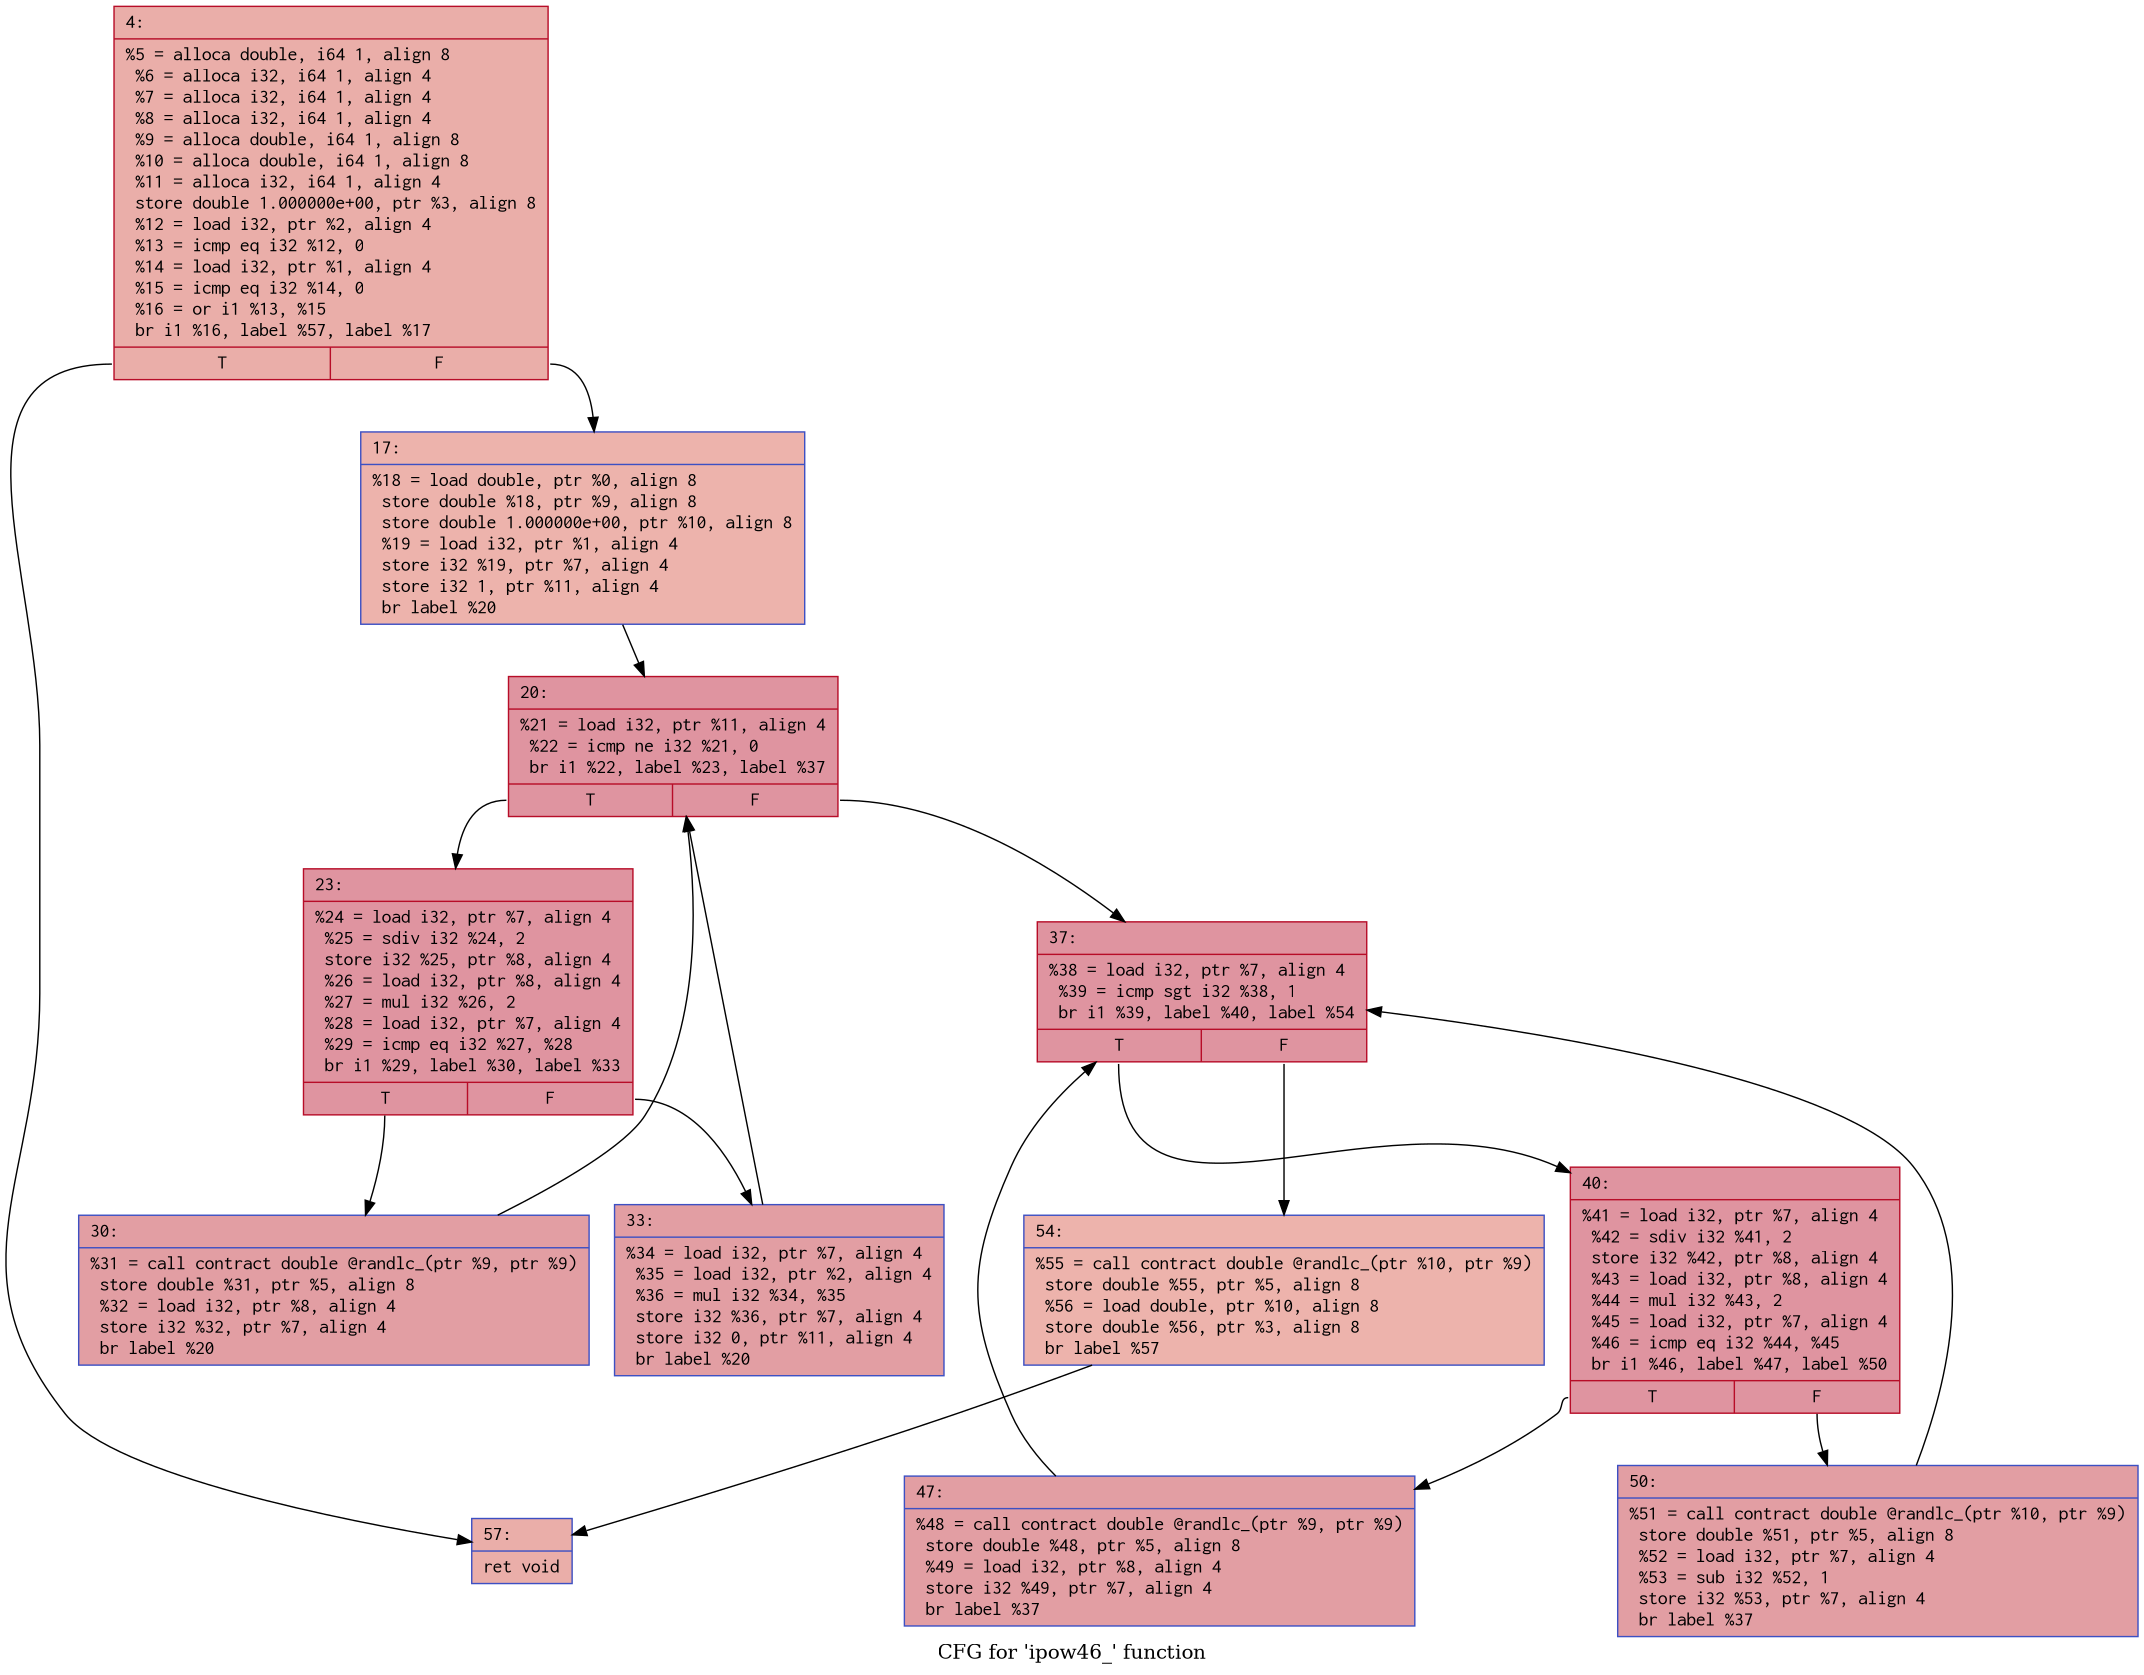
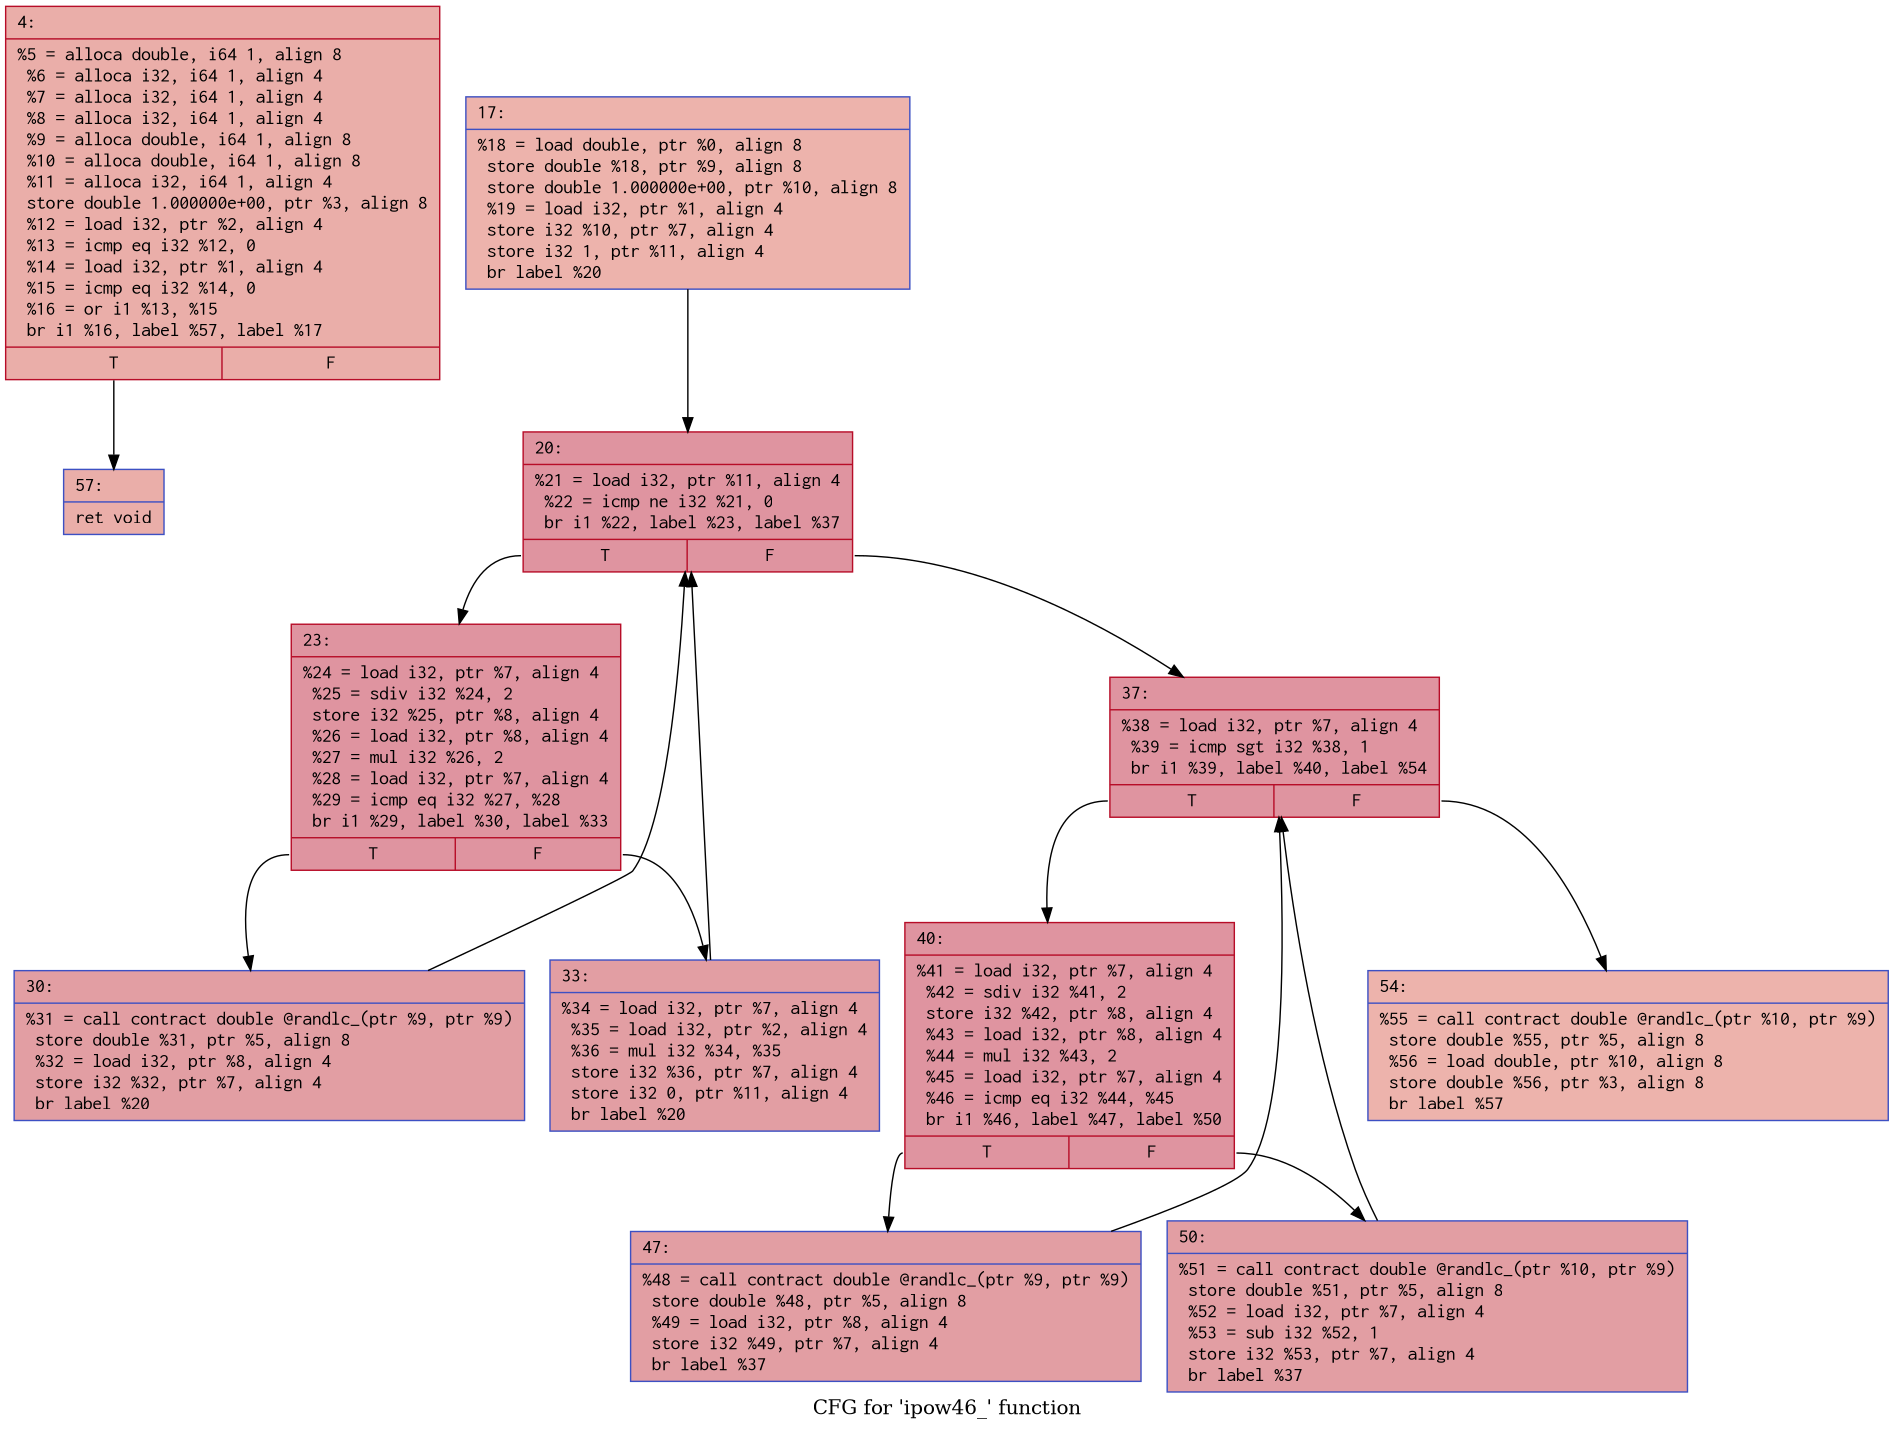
  digraph {
    label="CFG for 'ipow46_' function"
    node [color="#3d50c3ff" fillcolor="#b70d2870" fontname=Courier shape=record style=filled]
    n1 [color="#b70d28ff" fillcolor="#d0473d70" label="{4:\l|  %5 = alloca double, i64 1, align 8\l  %6 = alloca i32, i64 1, align 4\l  %7 = alloca i32, i64 1, align 4\l  %8 = alloca i32, i64 1, align 4\l  %9 = alloca double, i64 1, align 8\l  %10 = alloca double, i64 1, align 8\l  %11 = alloca i32, i64 1, align 4\l  store double 1.000000e+00, ptr %3, align 8\l  %12 = load i32, ptr %2, align 4\l  %13 = icmp eq i32 %12, 0\l  %14 = load i32, ptr %1, align 4\l  %15 = icmp eq i32 %14, 0\l  %16 = or i1 %13, %15\l  br i1 %16, label %57, label %17\l|{<s0>T|<s1>F}}"]
    n2 [fillcolor="#d0473d70" label="{57:\l|  ret void\l}"]
-   n3 [fillcolor="#d6524470" label="{17:\l|  %18 = load double, ptr %0, align 8\l  store double %18, ptr %9, align 8\l  store double 1.000000e+00, ptr %10, align 8\l  %19 = load i32, ptr %1, align 4\l  store i32 %19, ptr %7, align 4\l  store i32 1, ptr %11, align 4\l  br label %20\l}"]
+   n3 [fillcolor="#d6524470" label="{17:\l|  %18 = load double, ptr %0, align 8\l  store double %18, ptr %9, align 8\l  store double 1.000000e+00, ptr %10, align 8\l  %19 = load i32, ptr %1, align 4\l  store i32 %10, ptr %7, align 4\l  store i32 1, ptr %11, align 4\l  br label %20\l}"]
    n4 [color="#b70d28ff" label="{20:\l|  %21 = load i32, ptr %11, align 4\l  %22 = icmp ne i32 %21, 0\l  br i1 %22, label %23, label %37\l|{<s0>T|<s1>F}}"]
    n5 [color="#b70d28ff" label="{23:\l|  %24 = load i32, ptr %7, align 4\l  %25 = sdiv i32 %24, 2\l  store i32 %25, ptr %8, align 4\l  %26 = load i32, ptr %8, align 4\l  %27 = mul i32 %26, 2\l  %28 = load i32, ptr %7, align 4\l  %29 = icmp eq i32 %27, %28\l  br i1 %29, label %30, label %33\l|{<s0>T|<s1>F}}"]
    n6 [color="#b70d28ff" label="{37:\l|  %38 = load i32, ptr %7, align 4\l  %39 = icmp sgt i32 %38, 1\l  br i1 %39, label %40, label %54\l|{<s0>T|<s1>F}}"]
    n7 [fillcolor="#be242e70" label="{30:\l|  %31 = call contract double @randlc_(ptr %9, ptr %9)\l  store double %31, ptr %5, align 8\l  %32 = load i32, ptr %8, align 4\l  store i32 %32, ptr %7, align 4\l  br label %20\l}"]
    n8 [fillcolor="#be242e70" label="{33:\l|  %34 = load i32, ptr %7, align 4\l  %35 = load i32, ptr %2, align 4\l  %36 = mul i32 %34, %35\l  store i32 %36, ptr %7, align 4\l  store i32 0, ptr %11, align 4\l  br label %20\l}"]
    n9 [color="#b70d28ff" label="{40:\l|  %41 = load i32, ptr %7, align 4\l  %42 = sdiv i32 %41, 2\l  store i32 %42, ptr %8, align 4\l  %43 = load i32, ptr %8, align 4\l  %44 = mul i32 %43, 2\l  %45 = load i32, ptr %7, align 4\l  %46 = icmp eq i32 %44, %45\l  br i1 %46, label %47, label %50\l|{<s0>T|<s1>F}}"]
    n10 [fillcolor="#d6524470" label="{54:\l|  %55 = call contract double @randlc_(ptr %10, ptr %9)\l  store double %55, ptr %5, align 8\l  %56 = load double, ptr %10, align 8\l  store double %56, ptr %3, align 8\l  br label %57\l}"]
    n11 [fillcolor="#be242e70" label="{47:\l|  %48 = call contract double @randlc_(ptr %9, ptr %9)\l  store double %48, ptr %5, align 8\l  %49 = load i32, ptr %8, align 4\l  store i32 %49, ptr %7, align 4\l  br label %37\l}"]
    n12 [fillcolor="#be242e70" label="{50:\l|  %51 = call contract double @randlc_(ptr %10, ptr %9)\l  store double %51, ptr %5, align 8\l  %52 = load i32, ptr %7, align 4\l  %53 = sub i32 %52, 1\l  store i32 %53, ptr %7, align 4\l  br label %37\l}"]
    n1 -> n2 [tailport=s0]
-   n1 -> n3 [tailport=s1]
    n3 -> n4
    n4 -> n5 [tailport=s0]
    n4 -> n6 [tailport=s1]
    n5 -> n7 [tailport=s0]
    n5 -> n8 [tailport=s1]
    n6 -> n9 [tailport=s0]
    n6 -> n10 [tailport=s1]
    n7 -> n4
    n8 -> n4
    n9 -> n11 [tailport=s0]
    n9 -> n12 [tailport=s1]
-   n10 -> n2
    n11 -> n6
    n12 -> n6
  }
